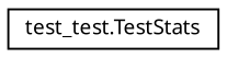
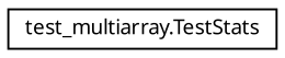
  digraph {
    rankdir=TB
    fontname="Noto Sans"
-   n1 [color=black fillcolor=white fontname="Noto Sans" fontsize=10 height=0.2 label="test_test.TestStats" shape=record style=filled width=0.4]
+   n1 [color=black fillcolor=white fontname="Noto Sans" fontsize=10 height=0.2 label="test_multiarray.TestStats" shape=record style=filled width=0.4]
  }
